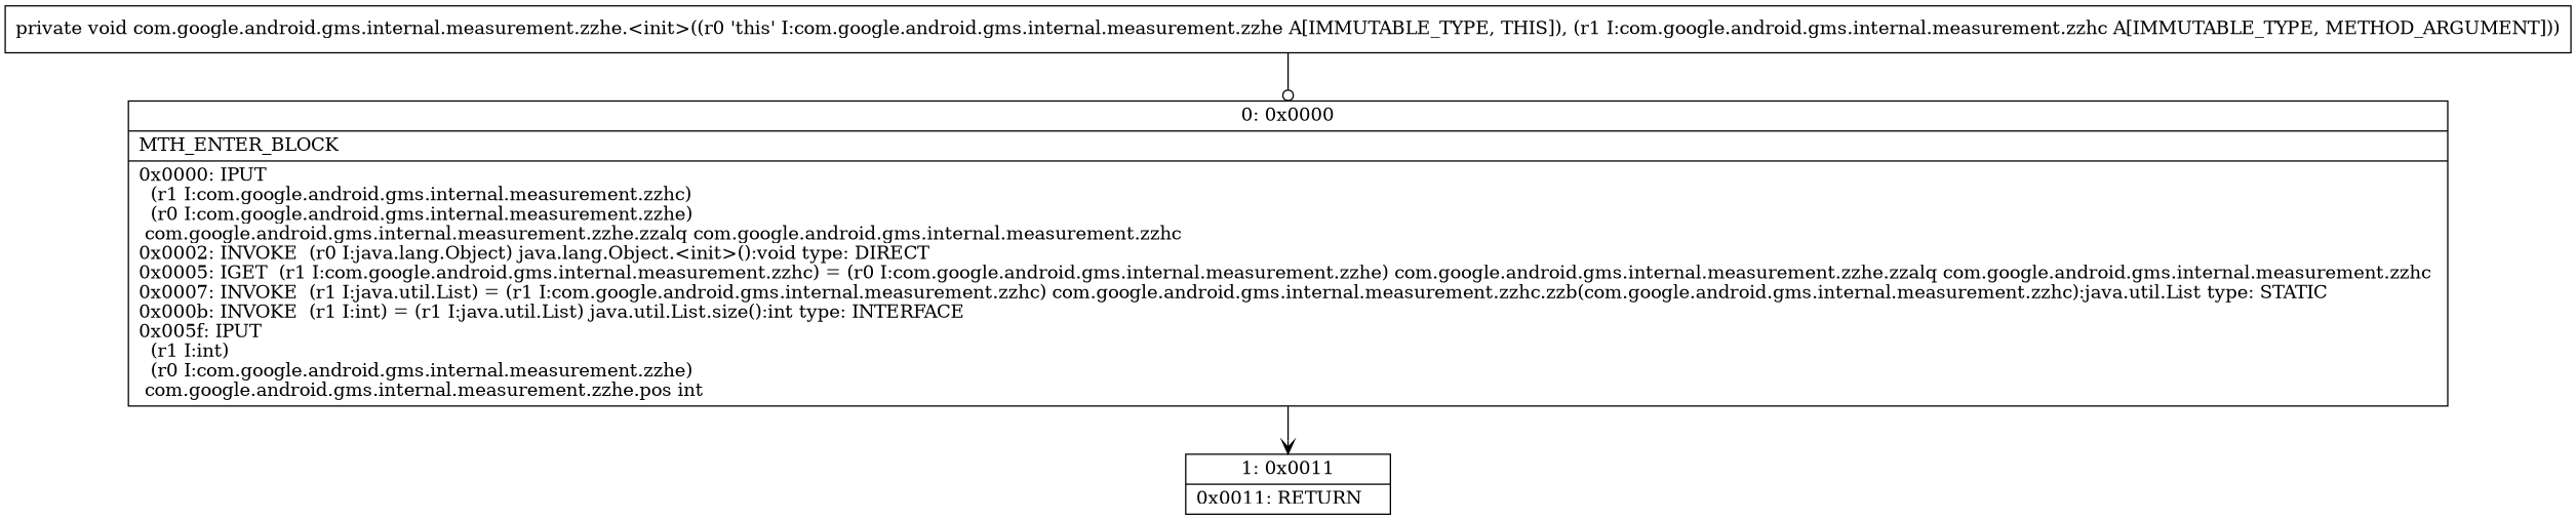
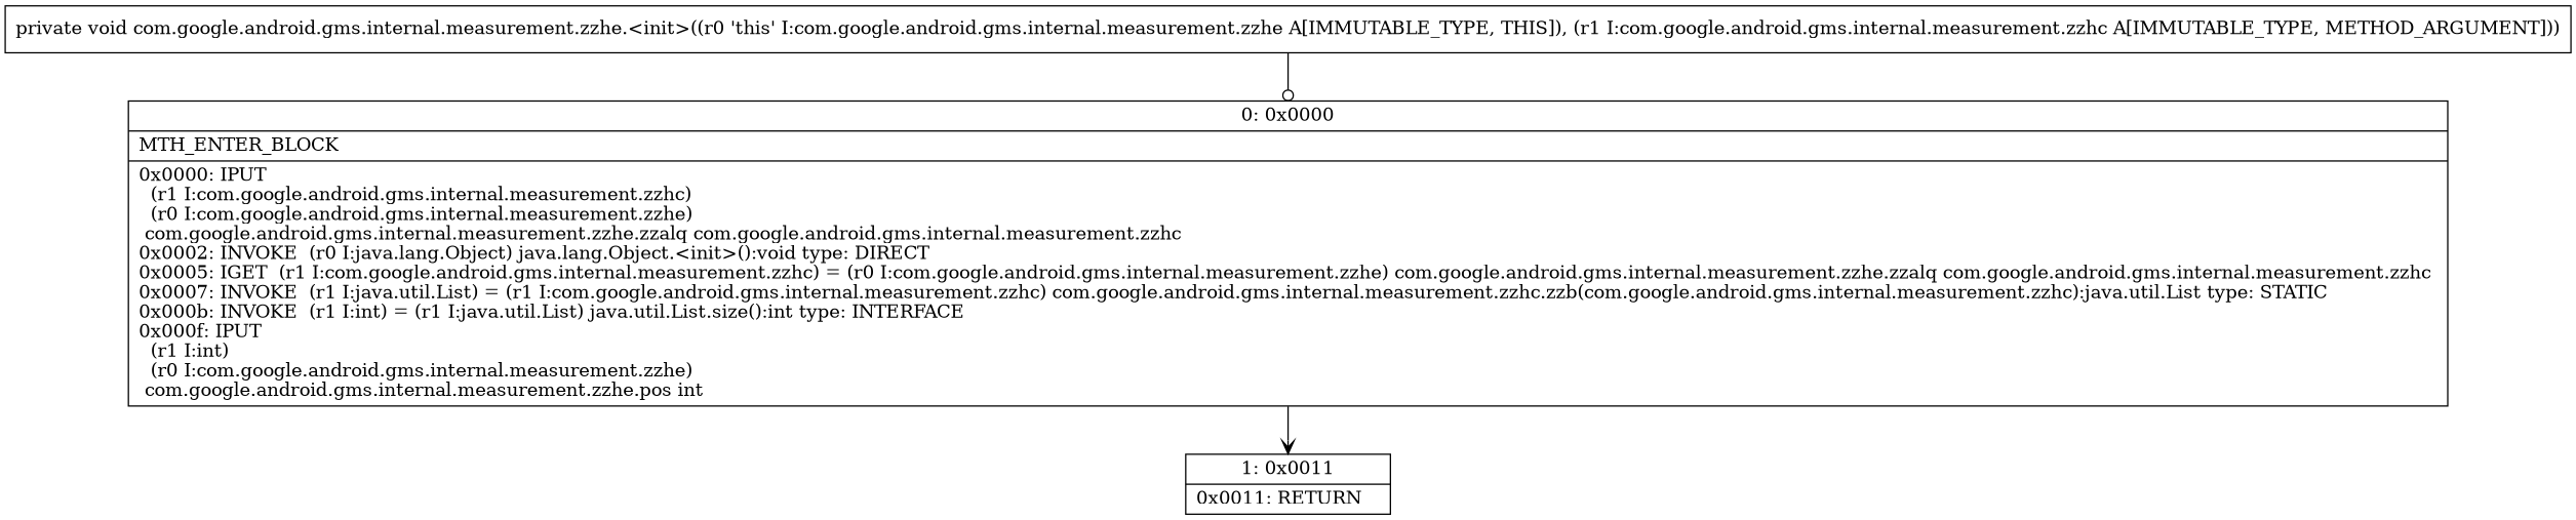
  digraph {
    node [shape=record]
-   n1 [label="{0\:\ 0x0000|MTH_ENTER_BLOCK\l|0x0000: IPUT  \l  (r1 I:com.google.android.gms.internal.measurement.zzhc)\l  (r0 I:com.google.android.gms.internal.measurement.zzhe)\l com.google.android.gms.internal.measurement.zzhe.zzalq com.google.android.gms.internal.measurement.zzhc \l0x0002: INVOKE  (r0 I:java.lang.Object) java.lang.Object.\<init\>():void type: DIRECT \l0x0005: IGET  (r1 I:com.google.android.gms.internal.measurement.zzhc) = (r0 I:com.google.android.gms.internal.measurement.zzhe) com.google.android.gms.internal.measurement.zzhe.zzalq com.google.android.gms.internal.measurement.zzhc \l0x0007: INVOKE  (r1 I:java.util.List) = (r1 I:com.google.android.gms.internal.measurement.zzhc) com.google.android.gms.internal.measurement.zzhc.zzb(com.google.android.gms.internal.measurement.zzhc):java.util.List type: STATIC \l0x000b: INVOKE  (r1 I:int) = (r1 I:java.util.List) java.util.List.size():int type: INTERFACE \l0x005f: IPUT  \l  (r1 I:int)\l  (r0 I:com.google.android.gms.internal.measurement.zzhe)\l com.google.android.gms.internal.measurement.zzhe.pos int \l}"]
+   n1 [label="{0\:\ 0x0000|MTH_ENTER_BLOCK\l|0x0000: IPUT  \l  (r1 I:com.google.android.gms.internal.measurement.zzhc)\l  (r0 I:com.google.android.gms.internal.measurement.zzhe)\l com.google.android.gms.internal.measurement.zzhe.zzalq com.google.android.gms.internal.measurement.zzhc \l0x0002: INVOKE  (r0 I:java.lang.Object) java.lang.Object.\<init\>():void type: DIRECT \l0x0005: IGET  (r1 I:com.google.android.gms.internal.measurement.zzhc) = (r0 I:com.google.android.gms.internal.measurement.zzhe) com.google.android.gms.internal.measurement.zzhe.zzalq com.google.android.gms.internal.measurement.zzhc \l0x0007: INVOKE  (r1 I:java.util.List) = (r1 I:com.google.android.gms.internal.measurement.zzhc) com.google.android.gms.internal.measurement.zzhc.zzb(com.google.android.gms.internal.measurement.zzhc):java.util.List type: STATIC \l0x000b: INVOKE  (r1 I:int) = (r1 I:java.util.List) java.util.List.size():int type: INTERFACE \l0x000f: IPUT  \l  (r1 I:int)\l  (r0 I:com.google.android.gms.internal.measurement.zzhe)\l com.google.android.gms.internal.measurement.zzhe.pos int \l}"]
    n2 [label="{1\:\ 0x0011|0x0011: RETURN   \l}"]
    n3 [label="{private void com.google.android.gms.internal.measurement.zzhe.\<init\>((r0 'this' I:com.google.android.gms.internal.measurement.zzhe A[IMMUTABLE_TYPE, THIS]), (r1 I:com.google.android.gms.internal.measurement.zzhc A[IMMUTABLE_TYPE, METHOD_ARGUMENT])) }"]
    n1 -> n2 [arrowhead=vee]
    n3 -> n1 [arrowhead=odot]
  }
